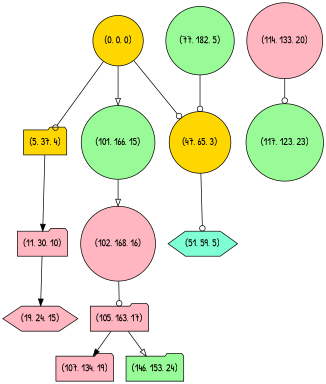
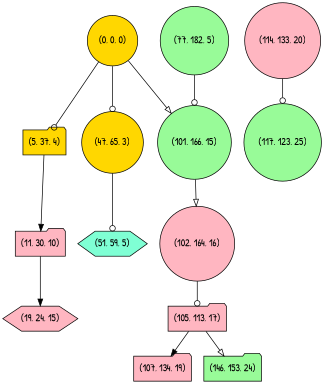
  digraph {
    fontname="Patrick Hand"
    node [fillcolor=lightpink fontname="Patrick Hand" shape=circle style=filled]
    edge [arrowhead=odot fontname="Patrick Hand"]
    "(0, 0, 0)" [fillcolor=gold]
    "(5, 37, 4)" [fillcolor=gold shape=folder]
    n3 [fillcolor=gold label="(47, 65, 3)"]
    "(101, 166, 15)" [fillcolor=palegreen]
    "(11, 30, 10)" [shape=folder]
    "(51, 59, 5)" [fillcolor=aquamarine shape=hexagon]
    "(77, 182, 5)" [fillcolor=palegreen]
    "(19, 24, 15)" [shape=hexagon]
-   "(102, 164, 16)" [label="(102, 168, 16)"]
-   "(105, 163, 17)" [shape=folder]
+   "(102, 164, 16)"
+   "(105, 163, 17)" [shape=folder label="(105, 113, 17)"]
    "(107, 134, 19)" [shape=folder]
    "(146, 153, 24)" [fillcolor=palegreen shape=folder]
-   "(117, 123, 23)" [fillcolor=palegreen]
+   "(117, 123, 23)" [fillcolor=palegreen label="(117, 123, 25)"]
    "(114, 133, 20)"
    "(0, 0, 0)" -> "(5, 37, 4)"
    "(0, 0, 0)" -> n3
    "(0, 0, 0)" -> "(101, 166, 15)" [arrowhead=onormal]
    "(5, 37, 4)" -> "(11, 30, 10)" [arrowhead=normal]
    n3 -> "(51, 59, 5)"
    "(101, 166, 15)" -> "(102, 164, 16)" [arrowhead=onormal]
    "(11, 30, 10)" -> "(19, 24, 15)" [arrowhead=normal]
-   "(77, 182, 5)" -> n3
+   "(77, 182, 5)" -> "(101, 166, 15)"
    "(102, 164, 16)" -> "(105, 163, 17)"
    "(105, 163, 17)" -> "(107, 134, 19)" [arrowhead=normal]
    "(105, 163, 17)" -> "(146, 153, 24)" [arrowhead=onormal]
    "(114, 133, 20)" -> "(117, 123, 23)"
  }
